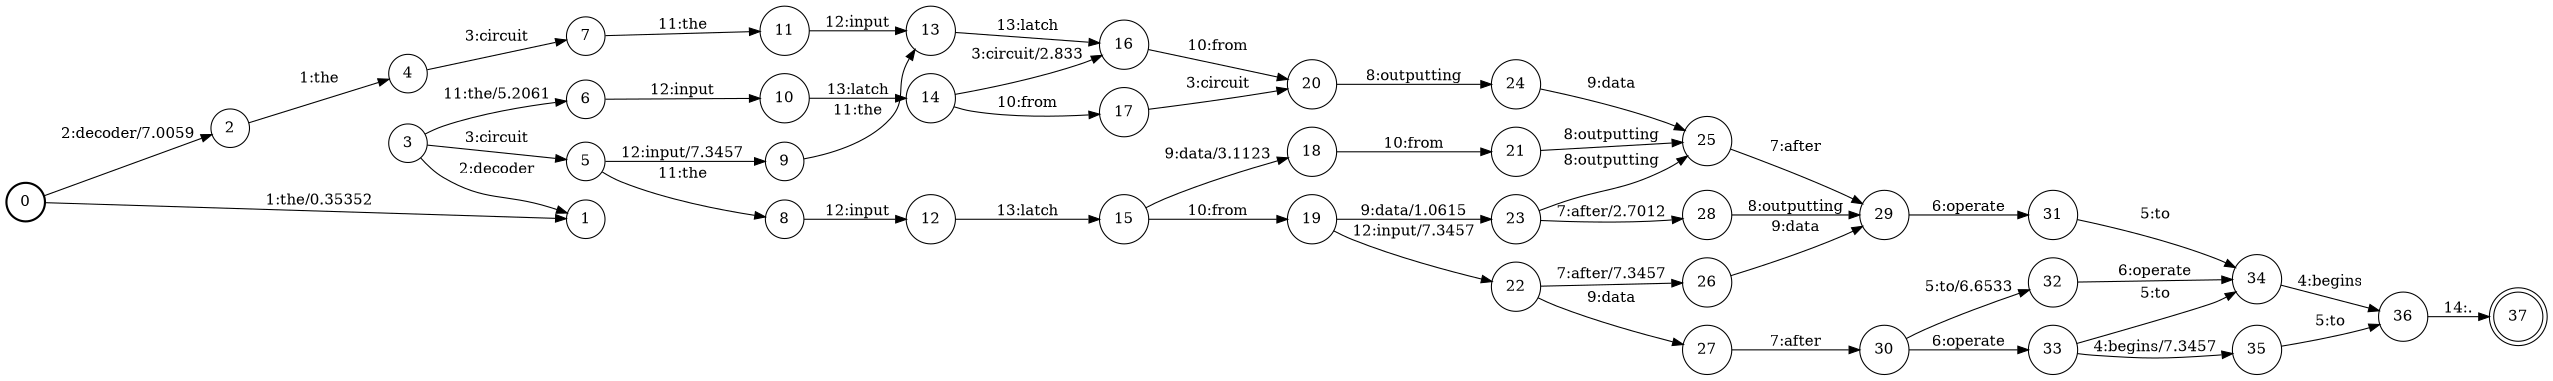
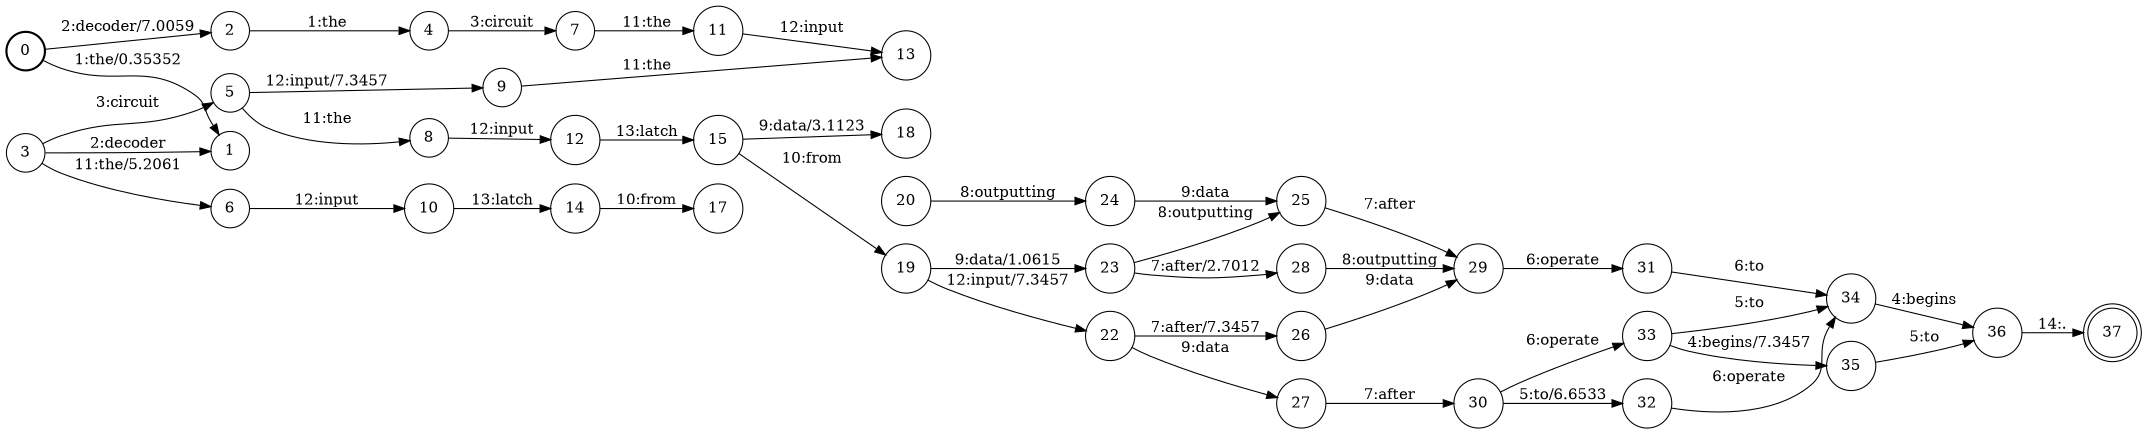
  digraph {
    nodesep=0.25
    rankdir=LR
    ranksep=0.4
    node [fontsize=14 shape=circle style=solid]
    edge [fontsize=14]
    n1 [label=0 style=bold]
    n2 [label=1]
    n3 [label=2]
    n4 [label=4]
    n5 [label=3]
    n6 [label=6]
    n7 [label=5]
    n8 [label=7]
    n9 [label=10]
    n10 [label=8]
    n11 [label=9]
    n12 [label=11]
    n13 [label=14]
    n14 [label=12]
    n15 [label=13]
    n16 [label=15]
-   n17 [label=16]
    n18 [label=17]
    n19 [label=18]
    n20 [label=19]
    n21 [label=20]
-   n22 [label=21]
    n23 [label=22]
    n24 [label=23]
    n25 [label=24]
    n26 [label=25]
    n27 [label=26]
    n28 [label=27]
    n29 [label=28]
    n30 [label=29]
    n31 [label=30]
    n32 [label=31]
    n33 [label=32]
    n34 [label=33]
    n35 [label=34]
    n36 [label=35]
    n37 [label=36]
    n38 [label=37 shape=doublecircle]
    n1 -> n2 [label="1:the/0.35352"]
    n1 -> n3 [label="2:decoder/7.0059"]
    n3 -> n4 [label="1:the"]
    n4 -> n8 [label="3:circuit"]
    n5 -> n2 [label="2:decoder"]
    n5 -> n6 [label="11:the/5.2061"]
    n5 -> n7 [label="3:circuit"]
    n6 -> n9 [label="12:input"]
    n7 -> n10 [label="11:the"]
    n7 -> n11 [label="12:input/7.3457"]
    n8 -> n12 [label="11:the"]
    n9 -> n13 [label="13:latch"]
    n10 -> n14 [label="12:input"]
    n11 -> n15 [label="11:the"]
    n12 -> n15 [label="12:input"]
-   n13 -> n17 [label="3:circuit/2.833"]
    n13 -> n18 [label="10:from"]
    n14 -> n16 [label="13:latch"]
-   n15 -> n17 [label="13:latch"]
    n16 -> n19 [label="9:data/3.1123"]
    n16 -> n20 [label="10:from"]
-   n17 -> n21 [label="10:from"]
-   n18 -> n21 [label="3:circuit"]
-   n19 -> n22 [label="10:from"]
    n20 -> n23 [label="12:input/7.3457"]
    n20 -> n24 [label="9:data/1.0615"]
    n21 -> n25 [label="8:outputting"]
-   n22 -> n26 [label="8:outputting"]
    n23 -> n27 [label="7:after/7.3457"]
    n23 -> n28 [label="9:data"]
    n24 -> n26 [label="8:outputting"]
    n24 -> n29 [label="7:after/2.7012"]
    n25 -> n26 [label="9:data"]
    n26 -> n30 [label="7:after"]
    n27 -> n30 [label="9:data"]
    n28 -> n31 [label="7:after"]
    n29 -> n30 [label="8:outputting"]
    n30 -> n32 [label="6:operate"]
    n31 -> n33 [label="5:to/6.6533"]
    n31 -> n34 [label="6:operate"]
-   n32 -> n35 [label="5:to"]
+   n32 -> n35 [label="6:to"]
    n33 -> n35 [label="6:operate"]
    n34 -> n35 [label="5:to"]
    n34 -> n36 [label="4:begins/7.3457"]
    n35 -> n37 [label="4:begins"]
    n36 -> n37 [label="5:to"]
    n37 -> n38 [label="14:."]
  }
